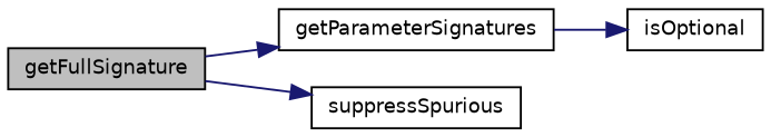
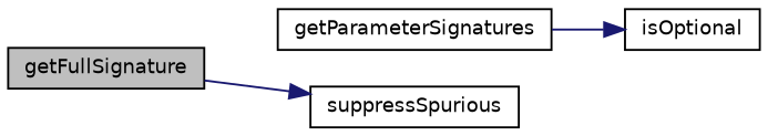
  digraph {
    rankdir=LR
    node [color=black fillcolor=white fontname=Helvetica fontsize=10 shape=record style=filled]
    edge [color=midnightblue fontname=Helvetica fontsize=10 labelfontname=Helvetica labelfontsize=10 style=solid]
    n1 [fillcolor=grey75 fontcolor=black height=0.2 label=getFullSignature width=0.4]
    n2 [height=0.2 label=getParameterSignatures width=0.4]
    n3 [height=0.2 label=suppressSpurious width=0.4]
    n4 [height=0.2 label=isOptional width=0.4]
-   n1 -> n2
    n1 -> n3
    n2 -> n4
  }
